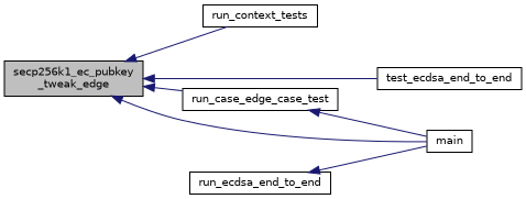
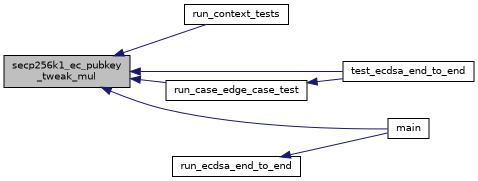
  digraph {
    rankdir=LR
    node [color=black fillcolor=white fontname=Helvetica fontsize=10 shape=record style=filled]
    edge [color=midnightblue dir=back fontname=Helvetica fontsize=10 labelfontname=Helvetica labelfontsize=10 style=solid]
-   n1 [fillcolor=grey75 fontcolor=black height=0.2 label="secp256k1_ec_pubkey\l_tweak_edge" width=0.4]
+   n1 [fillcolor=grey75 fontcolor=black height=0.2 label="secp256k1_ec_pubkey\l_tweak_mul" width=0.4]
    n2 [height=0.2 label=run_context_tests width=0.4]
    n3 [height=0.2 label=run_case_edge_case_test width=0.4]
    n4 [height=0.2 label=test_ecdsa_end_to_end width=0.4]
    n5 [height=0.2 label=main width=0.4]
    n6 [height=0.2 label=run_ecdsa_end_to_end width=0.4]
    n1 -> n2
    n1 -> n3
    n1 -> n4
    n1 -> n5
-   n3 -> n5
+   n3 -> n4
    n6 -> n5
  }
